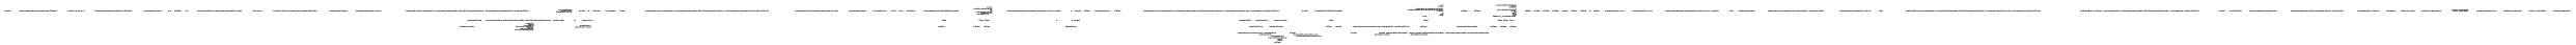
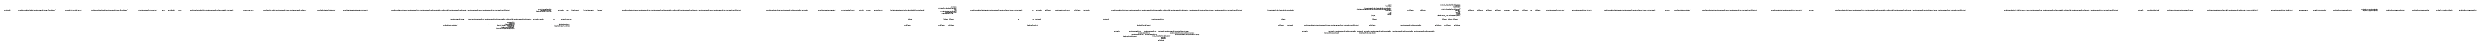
  digraph {
    node [cluster="lambda expression" file="InstanceChooser.cs"]
    edge [color=darkseagreen4 style=dashed]
    n1 [cluster="Unk.SingleOrDefault" label="Entry Unk.SingleOrDefault"]
    n2 [cluster="CommandLine.Core.InstanceChooser.MakeNotParsed(System.Collections.Generic.IEnumerable<System.Type>, params CommandLine.Error[])" label="Entry CommandLine.Core.InstanceChooser.MakeNotParsed(System.Collections.Generic.IEnumerable<System.Type>, params CommandLine.Error[])" span="95-95"]
    n3 [cluster="CommandLine.Core.InstanceChooser.MakeNotParsed(System.Collections.Generic.IEnumerable<System.Type>, params CommandLine.Error[])" label="return new NotParsed<object>(new NullInstance(), types, errors);" span="97-97"]
    n4 [cluster="CommandLine.Core.InstanceChooser.MakeNotParsed(System.Collections.Generic.IEnumerable<System.Type>, params CommandLine.Error[])" label="Exit CommandLine.Core.InstanceChooser.MakeNotParsed(System.Collections.Generic.IEnumerable<System.Type>, params CommandLine.Error[])" span="95-95"]
    n5 [cluster="System.Collections.Generic.IEnumerable<TSource>.Empty<TSource>()" label="Entry System.Collections.Generic.IEnumerable<TSource>.Empty<TSource>()" span="57-57"]
    n6 [cluster="Unk.>" label="Entry Unk.>"]
    n7 [cluster="Unk.MakeNotParsed" label="Entry Unk.MakeNotParsed"]
    n8 [cluster="Unk.Any" label="Entry Unk.Any"]
    n9 [cluster="CommandLine.Core.NameLookup.HavingSeparator(string, System.Collections.Generic.IEnumerable<CommandLine.Core.OptionSpecification>, System.StringComparer)" label="Entry CommandLine.Core.NameLookup.HavingSeparator(string, System.Collections.Generic.IEnumerable<CommandLine.Core.OptionSpecification>, System.StringComparer)" span="16-16"]
    n10 [cluster="System.Func<T, TResult>.Invoke(T)" label="Entry System.Func<T, TResult>.Invoke(T)" span="0-0"]
    n11 [cluster="CommandLine.NotParsed<T>.NotParsed(T, System.Collections.Generic.IEnumerable<System.Type>, System.Collections.Generic.IEnumerable<CommandLine.Error>)" label="Entry CommandLine.NotParsed<T>.NotParsed(T, System.Collections.Generic.IEnumerable<System.Type>, System.Collections.Generic.IEnumerable<CommandLine.Error>)" span="136-136"]
    n12 [cluster="CommandLine.BadVerbSelectedError.BadVerbSelectedError(string)" label="Entry CommandLine.BadVerbSelectedError.BadVerbSelectedError(string)" span="357-357"]
    n13 [cluster="CommandLine.HelpVerbRequestedError.HelpVerbRequestedError(string, System.Type, bool)" label="Entry CommandLine.HelpVerbRequestedError.HelpVerbRequestedError(string, System.Type, bool)" span="383-383"]
    n14 [cluster="CommandLine.Core.InstanceChooser.Choose(System.Func<System.Collections.Generic.IEnumerable<string>, System.Collections.Generic.IEnumerable<CommandLine.Core.OptionSpecification>, CommandLine.Core.StatePair<System.Collections.Generic.IEnumerable<CommandLine.Core.Token>>>, System.Collections.Generic.IEnumerable<System.Type>, System.Collections.Generic.IEnumerable<string>, System.StringComparer, System.Globalization.CultureInfo)" label="Entry CommandLine.Core.InstanceChooser.Choose(System.Func<System.Collections.Generic.IEnumerable<string>, System.Collections.Generic.IEnumerable<CommandLine.Core.OptionSpecification>, CommandLine.Core.StatePair<System.Collections.Generic.IEnumerable<CommandLine.Core.Token>>>, System.Collections.Generic.IEnumerable<System.Type>, System.Collections.Generic.IEnumerable<string>, System.StringComparer, System.Globalization.CultureInfo)" span="32-32"]
    n15 [cluster="CommandLine.Core.InstanceChooser.Choose(System.Func<System.Collections.Generic.IEnumerable<string>, System.Collections.Generic.IEnumerable<CommandLine.Core.OptionSpecification>, CommandLine.Core.StatePair<System.Collections.Generic.IEnumerable<CommandLine.Core.Token>>>, System.Collections.Generic.IEnumerable<System.Type>, System.Collections.Generic.IEnumerable<string>, System.StringComparer, System.Globalization.CultureInfo)" color=green community=1 label="return preprocCompare(''help'')\r\n                ? MakeNotParsed(types,\r\n                    MakeHelpVerbRequestedError(verbs,\r\n                        arguments.Skip(1).SingleOrDefault() ?? string.Empty, nameComparer))\r\n                : preprocCompare(''version'')\r\n                    ? MakeNotParsed(types, new VersionRequestedError())\r\n                    : MatchVerb(tokenizer, verbs, arguments, nameComparer, parsingCulture);" prediction=0 span="52-58"]
    n16 [cluster="CommandLine.Core.InstanceChooser.Choose(System.Func<System.Collections.Generic.IEnumerable<string>, System.Collections.Generic.IEnumerable<CommandLine.Core.OptionSpecification>, CommandLine.Core.StatePair<System.Collections.Generic.IEnumerable<CommandLine.Core.Token>>>, System.Collections.Generic.IEnumerable<System.Type>, System.Collections.Generic.IEnumerable<string>, System.StringComparer, System.Globalization.CultureInfo)" label="return MakeNotParsed(types, new NoVerbSelectedError());" span="41-41"]
    n17 [label="nameComparer.Equals(command, firstArg) ||\r\n                    nameComparer.Equals(string.Concat(''--'', command), firstArg)" span="47-48"]
    n18 [cluster="CommandLine.Core.InstanceChooser.Choose(System.Func<System.Collections.Generic.IEnumerable<string>, System.Collections.Generic.IEnumerable<CommandLine.Core.OptionSpecification>, CommandLine.Core.StatePair<System.Collections.Generic.IEnumerable<CommandLine.Core.Token>>>, System.Collections.Generic.IEnumerable<System.Type>, System.Collections.Generic.IEnumerable<string>, System.StringComparer, System.Globalization.CultureInfo)" label="Func<string, bool> preprocCompare = command =>\r\n                    nameComparer.Equals(command, firstArg) ||\r\n                    nameComparer.Equals(string.Concat(''--'', command), firstArg)" span="46-48"]
    n19 [cluster="CommandLine.Core.InstanceChooser.Choose(System.Func<System.Collections.Generic.IEnumerable<string>, System.Collections.Generic.IEnumerable<CommandLine.Core.OptionSpecification>, CommandLine.Core.StatePair<System.Collections.Generic.IEnumerable<CommandLine.Core.Token>>>, System.Collections.Generic.IEnumerable<System.Type>, System.Collections.Generic.IEnumerable<string>, System.StringComparer, System.Globalization.CultureInfo)" label="var verbs = Verb.SelectFromTypes(types)" span="50-50"]
    n20 [cluster="CommandLine.Core.InstanceChooser.Choose(System.Func<System.Collections.Generic.IEnumerable<string>, System.Collections.Generic.IEnumerable<CommandLine.Core.OptionSpecification>, CommandLine.Core.StatePair<System.Collections.Generic.IEnumerable<CommandLine.Core.Token>>>, System.Collections.Generic.IEnumerable<System.Type>, System.Collections.Generic.IEnumerable<string>, System.StringComparer, System.Globalization.CultureInfo)" label="arguments.Empty()" span="39-39"]
    n21 [cluster="CommandLine.Core.InstanceChooser.Choose(System.Func<System.Collections.Generic.IEnumerable<string>, System.Collections.Generic.IEnumerable<CommandLine.Core.OptionSpecification>, CommandLine.Core.StatePair<System.Collections.Generic.IEnumerable<CommandLine.Core.Token>>>, System.Collections.Generic.IEnumerable<System.Type>, System.Collections.Generic.IEnumerable<string>, System.StringComparer, System.Globalization.CultureInfo)" label="var firstArg = arguments.First()" span="44-44"]
    n22 [cluster="CommandLine.Core.InstanceChooser.Choose(System.Func<System.Collections.Generic.IEnumerable<string>, System.Collections.Generic.IEnumerable<CommandLine.Core.OptionSpecification>, CommandLine.Core.StatePair<System.Collections.Generic.IEnumerable<CommandLine.Core.Token>>>, System.Collections.Generic.IEnumerable<System.Type>, System.Collections.Generic.IEnumerable<string>, System.StringComparer, System.Globalization.CultureInfo)" label="Exit CommandLine.Core.InstanceChooser.Choose(System.Func<System.Collections.Generic.IEnumerable<string>, System.Collections.Generic.IEnumerable<CommandLine.Core.OptionSpecification>, CommandLine.Core.StatePair<System.Collections.Generic.IEnumerable<CommandLine.Core.Token>>>, System.Collections.Generic.IEnumerable<System.Type>, System.Collections.Generic.IEnumerable<string>, System.StringComparer, System.Globalization.CultureInfo)" span="32-32"]
    n23 [cluster="CommandLine.Core.NameLookup.Contains(string, System.Collections.Generic.IEnumerable<CommandLine.Core.OptionSpecification>, System.StringComparer)" label="Entry CommandLine.Core.NameLookup.Contains(string, System.Collections.Generic.IEnumerable<CommandLine.Core.OptionSpecification>, System.StringComparer)" span="11-11"]
    n24 [cluster="CommandLine.VersionRequestedError.VersionRequestedError()" label="Entry CommandLine.VersionRequestedError.VersionRequestedError()" span="432-432"]
    n25 [cluster="System.StringComparer.Equals(string, string)" label="Entry System.StringComparer.Equals(string, string)" span="0-0"]
    n26 [cluster="Unk.ToMaybe" label="Entry Unk.ToMaybe"]
    n27 [cluster="Unk.Single" label="Entry Unk.Single"]
    n28 [cluster="string.Concat(string, string)" label="Entry string.Concat(string, string)" span="0-0"]
    n29 [label="Entry lambda expression" span="23-23"]
    n30 [label="Entry lambda expression" span="87-87"]
    n31 [label="Entry lambda expression" span="90-90"]
    n32 [color=green community=0 label="nameComparer.Equals(v.Item1.Name, verb)" prediction=1 span="87-87"]
    n33 [label="Exit lambda expression" span="87-87"]
    n34 [color=green community=0 label="new HelpVerbRequestedError(v.Item1.Name, v.Item2, true)" prediction=2 span="90-90"]
    n35 [label="Exit lambda expression" span="90-90"]
    n36 [label="nameComparer.Equals(a.Item1.Name, arguments.First())" span="68-68"]
    n37 [label="System.Collections.Generic.IEnumerable<string>" cluster=""]
    n38 [label="verbs.Single(v => nameComparer.Equals(v.Item1.Name, arguments.First()))\r\n                                .Item2.AutoDefault()" span="72-73"]
    n39 [label="Entry lambda expression" span="72-72"]
    n40 [label="nameComparer.Equals(v.Item1.Name, arguments.First())" span="72-72"]
    n41 [label="var tokens = Tokenizer.Tokenize(args, name => NameLookup.Contains(name, optionSpecs, nameComparer))" span="22-22"]
    n42 [label="Entry lambda expression" span="22-22"]
    n43 [label="NameLookup.Contains(name, optionSpecs, nameComparer)" span="22-22"]
    n44 [label="var explodedTokens = Tokenizer.ExplodeOptionList(tokens, name => NameLookup.HavingSeparator(name, optionSpecs, nameComparer))" span="23-23"]
    n45 [label="NameLookup.HavingSeparator(name, optionSpecs, nameComparer)" span="23-23"]
    n46 [label="Entry lambda expression" span="20-25"]
    n47 [label="Entry lambda expression" span="46-48"]
    n48 [label="Exit lambda expression" span="46-48"]
    n49 [label="Entry lambda expression" span="68-68"]
    n50 [label="Entry lambda expression" span="71-73"]
    n51 [label="Entry lambda expression" span="78-78"]
    n52 [label="Exit lambda expression" span="68-68"]
    n53 [label="Exit lambda expression" span="71-73"]
    n54 [label="Exit lambda expression" span="72-72"]
    n55 [label="Exit lambda expression" span="22-22"]
    n56 [label="return explodedTokens;" span="24-24"]
    n57 [label="Exit lambda expression" span="23-23"]
    n58 [label="Exit lambda expression" span="20-25"]
    n59 [label="v.Item2" span="78-78"]
    n60 [label="Exit lambda expression" span="78-78"]
    n61 [cluster="System.Collections.Generic.IEnumerable<TSource>.First<TSource>()" label="Entry System.Collections.Generic.IEnumerable<TSource>.First<TSource>()" span="0-0"]
    n62 [cluster="System.Collections.Generic.IEnumerable<TSource>.Skip<TSource>(int)" label="Entry System.Collections.Generic.IEnumerable<TSource>.Skip<TSource>(int)" span="0-0"]
    n63 [cluster="CommandLine.Core.InstanceChooser.MakeHelpVerbRequestedError(System.Collections.Generic.IEnumerable<System.Tuple<CommandLine.Core.Verb, System.Type>>, string, System.StringComparer)" label="Entry CommandLine.Core.InstanceChooser.MakeHelpVerbRequestedError(System.Collections.Generic.IEnumerable<System.Tuple<CommandLine.Core.Verb, System.Type>>, string, System.StringComparer)" span="81-81"]
    n64 [cluster="CommandLine.Core.InstanceChooser.MakeHelpVerbRequestedError(System.Collections.Generic.IEnumerable<System.Tuple<CommandLine.Core.Verb, System.Type>>, string, System.StringComparer)" color=green community=1 label="return verb.Length > 0\r\n                ? verbs.SingleOrDefault(v => nameComparer.Equals(v.Item1.Name, verb))\r\n                        .ToMaybe()\r\n                        .Return(\r\n                            v => new HelpVerbRequestedError(v.Item1.Name, v.Item2, true),\r\n                            new HelpVerbRequestedError(null, null, false))\r\n                : new HelpVerbRequestedError(null, null, false);" prediction=3 span="86-92"]
    n65 [cluster="CommandLine.Core.InstanceChooser.MakeHelpVerbRequestedError(System.Collections.Generic.IEnumerable<System.Tuple<CommandLine.Core.Verb, System.Type>>, string, System.StringComparer)" label="Exit CommandLine.Core.InstanceChooser.MakeHelpVerbRequestedError(System.Collections.Generic.IEnumerable<System.Tuple<CommandLine.Core.Verb, System.Type>>, string, System.StringComparer)" span="81-81"]
    n66 [cluster="Unk.Select" label="Entry Unk.Select"]
    n67 [cluster="CommandLine.NoVerbSelectedError.NoVerbSelectedError()" label="Entry CommandLine.NoVerbSelectedError.NoVerbSelectedError()" span="421-421"]
    n68 [cluster="CommandLine.Core.InstanceChooser.Choose(System.Collections.Generic.IEnumerable<System.Type>, System.Collections.Generic.IEnumerable<string>, System.StringComparer, System.Globalization.CultureInfo)" label="Entry CommandLine.Core.InstanceChooser.Choose(System.Collections.Generic.IEnumerable<System.Type>, System.Collections.Generic.IEnumerable<string>, System.StringComparer, System.Globalization.CultureInfo)" span="13-13"]
    n69 [cluster="CommandLine.Core.InstanceChooser.Choose(System.Collections.Generic.IEnumerable<System.Type>, System.Collections.Generic.IEnumerable<string>, System.StringComparer, System.Globalization.CultureInfo)" label="return Choose(\r\n                (args, optionSpecs) =>\r\n                    {\r\n                        var tokens = Tokenizer.Tokenize(args, name => NameLookup.Contains(name, optionSpecs, nameComparer));\r\n                        var explodedTokens = Tokenizer.ExplodeOptionList(tokens, name => NameLookup.HavingSeparator(name, optionSpecs, nameComparer));\r\n                        return explodedTokens;\r\n                    },\r\n                types,\r\n                arguments,\r\n                nameComparer,\r\n                parsingCulture);" span="19-29"]
    n70 [cluster="CommandLine.Core.InstanceChooser.Choose(System.Collections.Generic.IEnumerable<System.Type>, System.Collections.Generic.IEnumerable<string>, System.StringComparer, System.Globalization.CultureInfo)" label="Exit CommandLine.Core.InstanceChooser.Choose(System.Collections.Generic.IEnumerable<System.Type>, System.Collections.Generic.IEnumerable<string>, System.StringComparer, System.Globalization.CultureInfo)" span="13-13"]
    n71 [cluster="CommandLine.Core.Tokenizer.Tokenize(System.Collections.Generic.IEnumerable<string>, System.Func<string, bool>)" label="Entry CommandLine.Core.Tokenizer.Tokenize(System.Collections.Generic.IEnumerable<string>, System.Func<string, bool>)" span="12-12"]
    n72 [cluster="Unk.Return" label="Entry Unk.Return"]
    n73 [cluster="CommandLine.Core.InstanceChooser.MatchVerb(System.Func<System.Collections.Generic.IEnumerable<string>, System.Collections.Generic.IEnumerable<CommandLine.Core.OptionSpecification>, CommandLine.Core.StatePair<System.Collections.Generic.IEnumerable<CommandLine.Core.Token>>>, System.Collections.Generic.IEnumerable<System.Tuple<CommandLine.Core.Verb, System.Type>>, System.Collections.Generic.IEnumerable<string>, System.StringComparer, System.Globalization.CultureInfo)" label="Entry CommandLine.Core.InstanceChooser.MatchVerb(System.Func<System.Collections.Generic.IEnumerable<string>, System.Collections.Generic.IEnumerable<CommandLine.Core.OptionSpecification>, CommandLine.Core.StatePair<System.Collections.Generic.IEnumerable<CommandLine.Core.Token>>>, System.Collections.Generic.IEnumerable<System.Tuple<CommandLine.Core.Verb, System.Type>>, System.Collections.Generic.IEnumerable<string>, System.StringComparer, System.Globalization.CultureInfo)" span="61-61"]
    n74 [cluster="CommandLine.Core.InstanceChooser.MatchVerb(System.Func<System.Collections.Generic.IEnumerable<string>, System.Collections.Generic.IEnumerable<CommandLine.Core.OptionSpecification>, CommandLine.Core.StatePair<System.Collections.Generic.IEnumerable<CommandLine.Core.Token>>>, System.Collections.Generic.IEnumerable<System.Tuple<CommandLine.Core.Verb, System.Type>>, System.Collections.Generic.IEnumerable<string>, System.StringComparer, System.Globalization.CultureInfo)" label="return verbs.Any(a => nameComparer.Equals(a.Item1.Name, arguments.First()))\r\n                ? InstanceBuilder.Build(\r\n                    Maybe.Just<Func<object>>(\r\n                        () =>\r\n                            verbs.Single(v => nameComparer.Equals(v.Item1.Name, arguments.First()))\r\n                                .Item2.AutoDefault()),\r\n                    tokenizer,\r\n                    arguments.Skip(1),\r\n                    nameComparer,\r\n                    parsingCulture)\r\n                : MakeNotParsed(verbs.Select(v => v.Item2), new BadVerbSelectedError(arguments.First()));" span="68-78"]
    n75 [cluster="CommandLine.Core.InstanceChooser.MatchVerb(System.Func<System.Collections.Generic.IEnumerable<string>, System.Collections.Generic.IEnumerable<CommandLine.Core.OptionSpecification>, CommandLine.Core.StatePair<System.Collections.Generic.IEnumerable<CommandLine.Core.Token>>>, System.Collections.Generic.IEnumerable<System.Tuple<CommandLine.Core.Verb, System.Type>>, System.Collections.Generic.IEnumerable<string>, System.StringComparer, System.Globalization.CultureInfo)" label="Exit CommandLine.Core.InstanceChooser.MatchVerb(System.Func<System.Collections.Generic.IEnumerable<string>, System.Collections.Generic.IEnumerable<CommandLine.Core.OptionSpecification>, CommandLine.Core.StatePair<System.Collections.Generic.IEnumerable<CommandLine.Core.Token>>>, System.Collections.Generic.IEnumerable<System.Tuple<CommandLine.Core.Verb, System.Type>>, System.Collections.Generic.IEnumerable<string>, System.StringComparer, System.Globalization.CultureInfo)" span="61-61"]
    n76 [cluster="CommandLine.Core.InstanceBuilder.Build<T>(CSharpx.Maybe<System.Func<T>>, System.Func<System.Collections.Generic.IEnumerable<string>, System.Collections.Generic.IEnumerable<CommandLine.Core.OptionSpecification>, CommandLine.Core.StatePair<System.Collections.Generic.IEnumerable<CommandLine.Core.Token>>>, System.Collections.Generic.IEnumerable<string>, System.StringComparer, System.Globalization.CultureInfo)" label="Entry CommandLine.Core.InstanceBuilder.Build<T>(CSharpx.Maybe<System.Func<T>>, System.Func<System.Collections.Generic.IEnumerable<string>, System.Collections.Generic.IEnumerable<CommandLine.Core.OptionSpecification>, CommandLine.Core.StatePair<System.Collections.Generic.IEnumerable<CommandLine.Core.Token>>>, System.Collections.Generic.IEnumerable<string>, System.StringComparer, System.Globalization.CultureInfo)" span="35-35"]
    n77 [cluster="Unk.AutoDefault" label="Entry Unk.AutoDefault"]
    n78 [cluster="CommandLine.NullInstance.NullInstance()" label="Entry CommandLine.NullInstance.NullInstance()" span="9-9"]
    n79 [cluster="CommandLine.Core.Verb.SelectFromTypes(System.Collections.Generic.IEnumerable<System.Type>)" label="Entry CommandLine.Core.Verb.SelectFromTypes(System.Collections.Generic.IEnumerable<System.Type>)" span="40-40"]
    n80 [cluster="CommandLine.Core.Tokenizer.ExplodeOptionList(CommandLine.Core.StatePair<System.Collections.Generic.IEnumerable<CommandLine.Core.Token>>, System.Func<string, CSharpx.Maybe<char>>)" label="Entry CommandLine.Core.Tokenizer.ExplodeOptionList(CommandLine.Core.StatePair<System.Collections.Generic.IEnumerable<CommandLine.Core.Token>>, System.Func<string, CSharpx.Maybe<char>>)" span="45-45"]
    n81 [cluster="System.Collections.Generic.IEnumerable<TSource>.SingleOrDefault<TSource>()" label="Entry System.Collections.Generic.IEnumerable<TSource>.SingleOrDefault<TSource>()" span="0-0"]
    n82 [cluster="HelpVerbRequestedError.cstr" label="Entry HelpVerbRequestedError.cstr"]
    n83 [label=string cluster=""]
    n84 [label="System.StringComparer" cluster=""]
    n85 [label="System.StringComparer" cluster=""]
    n86 [label=firstArg cluster=""]
    n87 [label="System.StringComparer" cluster=""]
    n88 [label="System.Collections.Generic.IEnumerable<System.Tuple<CommandLine.Core.Verb, System.Type>>" cluster=""]
    n89 [label="System.StringComparer" cluster=""]
    n90 [label="System.Collections.Generic.IEnumerable<CommandLine.Core.OptionSpecification>" cluster=""]
    n91 [cluster="string.Equals(string, System.StringComparison)" file="StringExtensions.cs" label="Entry string.Equals(string, System.StringComparison)" span="0-0"]
    n92 [cluster="CommandLine.Infrastructure.StringExtensions.IsBooleanString(string)" file="StringExtensions.cs" label="Entry CommandLine.Infrastructure.StringExtensions.IsBooleanString(string)" span="55-55"]
    n93 [cluster="CommandLine.Infrastructure.StringExtensions.IsBooleanString(string)" color=green community=0 file="StringExtensions.cs" label="return value.Equals(''true'', StringComparison.OrdinalIgnoreCase)\r\n                || value.Equals(''false'', StringComparison.OrdinalIgnoreCase);" prediction=4 span="57-58"]
    n94 [cluster="CommandLine.Infrastructure.StringExtensions.IsBooleanString(string)" file="StringExtensions.cs" label="Exit CommandLine.Infrastructure.StringExtensions.IsBooleanString(string)" span="55-55"]
    n95 [cluster="CommandLine.Infrastructure.StringExtensions.ToBoolean(string)" file="StringExtensions.cs" label="Entry CommandLine.Infrastructure.StringExtensions.ToBoolean(string)" span="61-61"]
    n96 [cluster="CommandLine.Infrastructure.StringExtensions.ToBoolean(string)" color=green community=0 file="StringExtensions.cs" label="return value.Equals(''true'', StringComparison.OrdinalIgnoreCase);" prediction=5 span="63-63"]
    n97 [cluster="CommandLine.Infrastructure.StringExtensions.ToBoolean(string)" file="StringExtensions.cs" label="Exit CommandLine.Infrastructure.StringExtensions.ToBoolean(string)" span="61-61"]
    n14 -> n15 [color=green label="System.Func<System.Collections.Generic.IEnumerable<string>, System.Collections.Generic.IEnumerable<CommandLine.Core.OptionSpecification>, CommandLine.Core.StatePair<System.Collections.Generic.IEnumerable<CommandLine.Core.Token>>>"]
    n14 -> n16 [label="System.Collections.Generic.IEnumerable<System.Type>"]
    n14 -> n17 [label="System.StringComparer"]
    n18 -> n15 [color=green label=preprocCompare]
    n18 -> n17 [label=string]
    n21 -> n17 [label=firstArg]
    n36 -> n37 [label="System.Collections.Generic.IEnumerable<string>"]
    n37 -> n38 [label="System.Collections.Generic.IEnumerable<string>"]
+   n37 -> n40 [label="System.Collections.Generic.IEnumerable<string>"]
    n38 -> n39 [label="lambda expression"]
    n41 -> n42 [label="lambda expression"]
    n44 -> n29 [label="lambda expression"]
    n46 -> n43 [label="System.Collections.Generic.IEnumerable<CommandLine.Core.OptionSpecification>"]
    n46 -> n45 [label="System.Collections.Generic.IEnumerable<CommandLine.Core.OptionSpecification>"]
    n63 -> n32 [color=green label=string]
    n64 -> n30 [color=green label="lambda expression"]
    n64 -> n31 [color=green label="lambda expression"]
    n68 -> n43 [label="System.StringComparer"]
    n68 -> n45 [label="System.StringComparer"]
    n69 -> n46 [label="lambda expression"]
    n73 -> n36 [label="System.Collections.Generic.IEnumerable<string>"]
    n73 -> n38 [label="System.Collections.Generic.IEnumerable<System.Tuple<CommandLine.Core.Verb, System.Type>>"]
    n73 -> n40 [label="System.Collections.Generic.IEnumerable<string>"]
    n74 -> n49 [label="lambda expression"]
    n74 -> n50 [label="lambda expression"]
    n74 -> n51 [label="lambda expression"]
    n83 -> n32 [color=green label=string]
    n84 -> n32 [color=green label="System.StringComparer"]
    n85 -> n17 [label="System.StringComparer"]
    n86 -> n17 [label=firstArg]
    n87 -> n36 [label="System.StringComparer"]
    n87 -> n38 [label="System.StringComparer"]
    n87 -> n40 [label="System.StringComparer"]
    n88 -> n38 [label="System.Collections.Generic.IEnumerable<System.Tuple<CommandLine.Core.Verb, System.Type>>"]
    n89 -> n43 [label="System.StringComparer"]
    n89 -> n45 [label="System.StringComparer"]
    n90 -> n43 [label="System.Collections.Generic.IEnumerable<CommandLine.Core.OptionSpecification>"]
    n90 -> n45 [label="System.Collections.Generic.IEnumerable<CommandLine.Core.OptionSpecification>"]
  }
